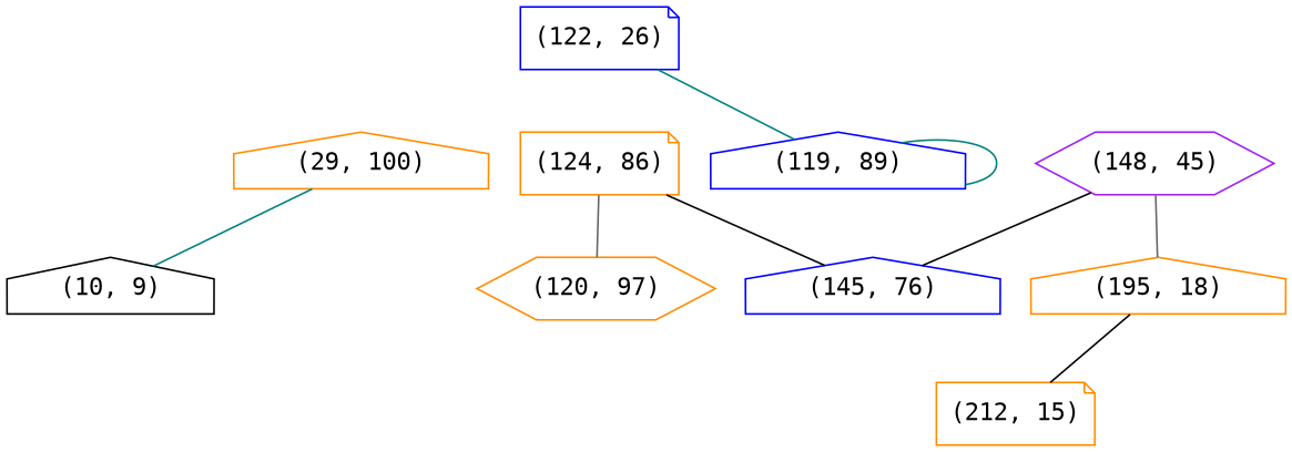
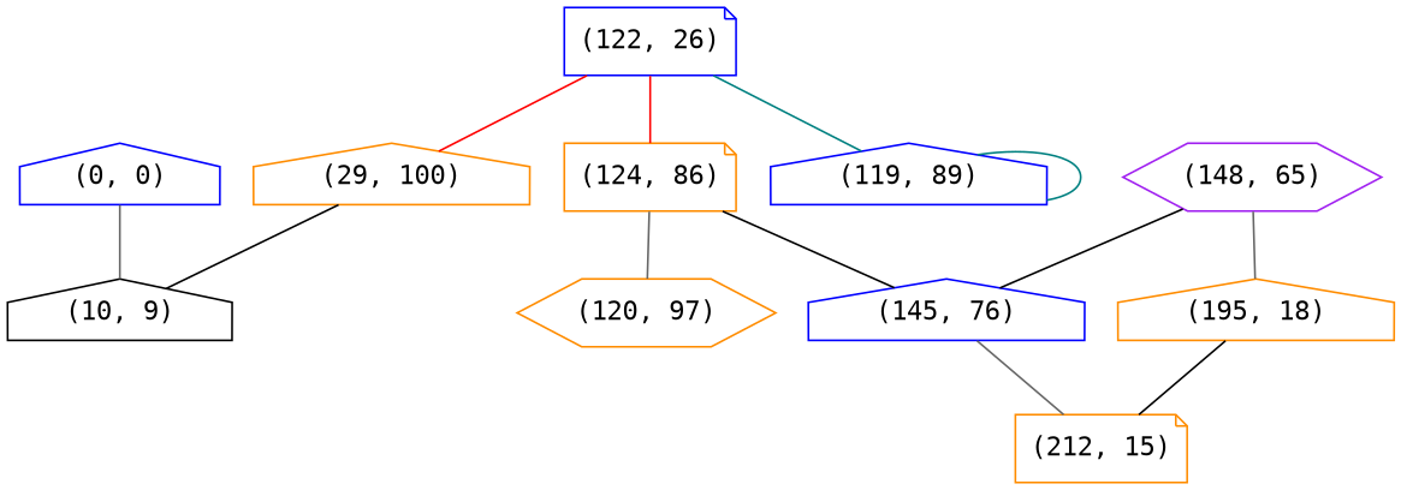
  graph {
    fontname="DejaVu Sans Mono"
    node [color=darkorange fontname="DejaVu Sans Mono" shape=house]
    edge [color=gray40 fontname="DejaVu Sans Mono" weight=1]
    "(10, 9)" [color=black]
+   "(0, 0)" [color=blue]
    n3 [color=blue label="(122, 26)" shape=note]
    "(124, 86)" [shape=note]
    "(29, 100)"
    "(119, 89)" [color=blue]
    "(145, 76)" [color=blue]
    "(120, 97)" [shape=hexagon]
-   "(148, 65)" [color=purple shape=hexagon label="(148, 45)"]
+   "(148, 65)" [color=purple shape=hexagon]
    "(195, 18)"
    "(212, 15)" [shape=note]
+   "(0, 0)" -- "(10, 9)" [weight=4]
+   n3 -- "(124, 86)" [color=red]
+   n3 -- "(29, 100)" [color=red]
    n3 -- "(119, 89)" [color=teal]
    "(124, 86)" -- "(145, 76)" [color=black]
    "(124, 86)" -- "(120, 97)"
-   "(29, 100)" -- "(10, 9)" [color=teal]
+   "(29, 100)" -- "(10, 9)" [color=black]
    "(119, 89)" -- "(119, 89)" [color=teal weight=2]
+   "(145, 76)" -- "(212, 15)"
    "(148, 65)" -- "(145, 76)" [color=black]
    "(148, 65)" -- "(195, 18)"
    "(195, 18)" -- "(212, 15)" [color=black]
  }
